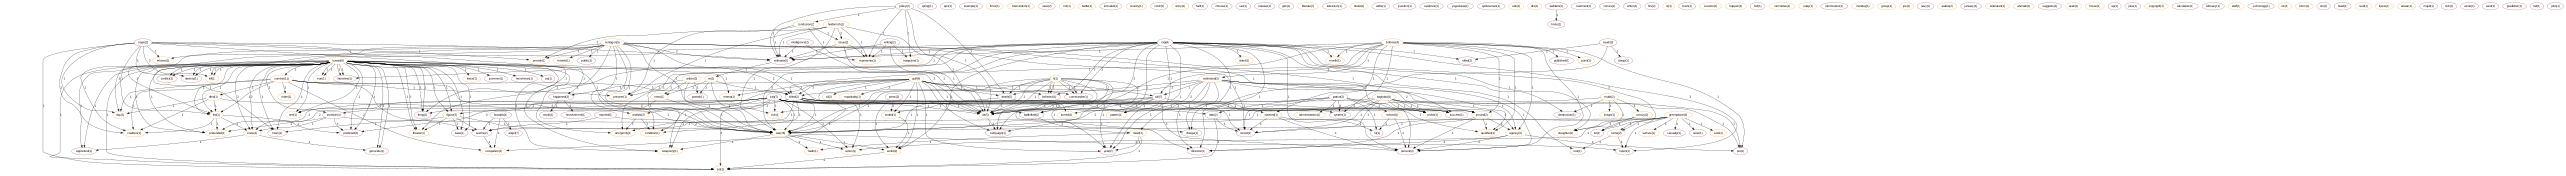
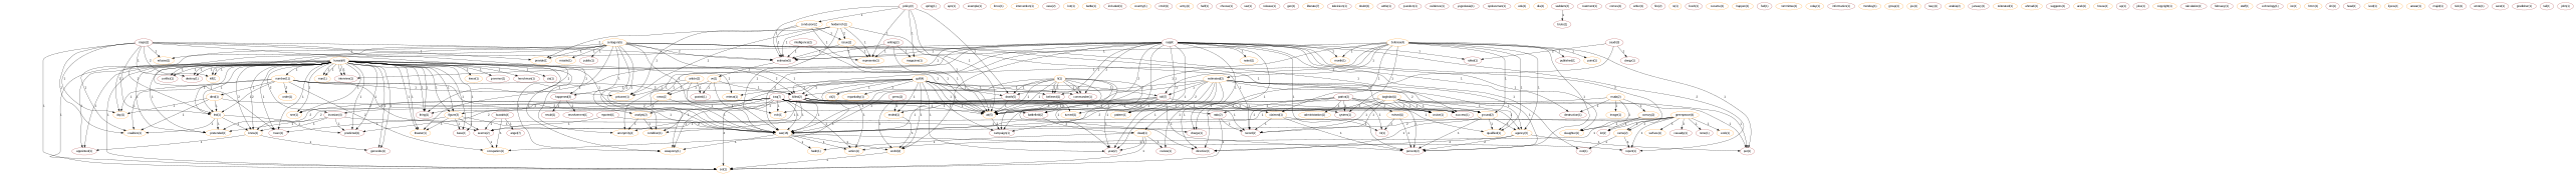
  digraph {
    fontname="Liberation Sans"
    node [color=brown fontname="Liberation Sans"]
    edge [fontname="Liberation Sans"]
    n1 [color=darkorange label="kuwait(4)"]
    n2 [color=darkorange label="number(11)"]
    n3 [color=darkorange label="knew(1)"]
    n4 [label="governor(1)"]
    n5 [label="happened(3)"]
    n6 [label="killed(2)"]
    n7 [label="invasion(4)"]
    n8 [label="henchman(1)"]
    n9 [color=darkorange label="retreat(1)"]
    n10 [label="cia(1)"]
    n11 [color=darkorange label="man(1)"]
    n12 [color=darkorange label="figure(3)"]
    n13 [label="base(1)"]
    n14 [color=darkorange label="led(1)"]
    n15 [label="conflict(1)"]
    n16 [label="destroy(1)"]
    n17 [label="predicted(1)"]
    n18 [label="thing(1)"]
    n19 [label="mean(1)"]
    n20 [color=darkorange label="kill(1)"]
    n21 [color=darkorange label="know(1)"]
    n22 [color=darkorange label="pretended(1)"]
    n23 [label="interview(1)"]
    n24 [label="appointed(1)"]
    n25 [color=darkorange label="theater(1)"]
    n26 [label="genocide(1)"]
    n27 [color=darkorange label="weaponry(1)"]
    n28 [color=darkorange label="see(1)"]
    n29 [color=darkorange label="set(1)"]
    n30 [color=darkorange label="died(1)"]
    n31 [color=darkorange label="day(1)"]
    n32 [color=darkorange label="order(1)"]
    n33 [color=darkorange label="coalition(1)"]
    n34 [label="seems(2)"]
    n35 [color=darkorange label="war(16)"]
    n36 [color=darkorange label="occupation(1)"]
    n37 [color=darkorange label="prisoner(1)"]
    n38 [label="envolvement(1)"]
    n39 [label="result(1)"]
    n40 [color=darkorange label="air(5)"]
    n41 [color=darkorange label="ground(2)"]
    n42 [color=darkorange label="qualified(1)"]
    n43 [color=darkorange label="agency(3)"]
    n44 [label="direction(1)"]
    n45 [label="percent(2)"]
    n46 [color=darkorange label="analyst(2)"]
    n47 [color=darkorange label="anonymity(1)"]
    n48 [color=darkorange label="condition(1)"]
    n49 [label="charge(1)"]
    n50 [color=darkorange label="world(2)"]
    n51 [color=darkorange label="action(1)"]
    n52 [color=darkorange label="hadn(1)"]
    n53 [label="report(1)"]
    n54 [label="campaign(1)"]
    n55 [label="put(1)"]
    n56 [label="spring(1)"]
    n57 [label="apn(1)"]
    n58 [label="example(1)"]
    n59 [color=darkorange label="gulf(4)"]
    n60 [color=darkorange label="oil(2)"]
    n61 [label="toll(7)"]
    n62 [color=darkorange label="impartiality(1)"]
    n63 [label="death(5)"]
    n64 [color=darkorange label="ended(1)"]
    n65 [label="commander(1)"]
    n66 [label="believed(1)"]
    n67 [label="year(2)"]
    n68 [label="battlefield(2)"]
    n69 [color=darkorange label="pattern(1)"]
    n70 [color=darkorange label="dead(1)"]
    n71 [color=darkorange label="force(1)"]
    n72 [color=darkorange label="intervention(1)"]
    n73 [label="case(2)"]
    n74 [color=darkorange label="foot(1)"]
    n75 [color=darkorange label="battle(1)"]
    n76 [label="included(1)"]
    n77 [color=darkorange label="country(1)"]
    n78 [color=darkorange label="mutla(2)"]
    n79 [color=darkorange label="convoy(2)"]
    n80 [label="destruction(1)"]
    n81 [color=darkorange label="slaughter(1)"]
    n82 [color=darkorange label="image(1)"]
    n83 [label="lot(2)"]
    n84 [label="cmdr(1)"]
    n85 [color=darkorange label="army(1)"]
    n86 [label="half(1)"]
    n87 [label="choose(1)"]
    n88 [label="sez(1)"]
    n89 [color=darkorange label="defense(4)"]
    n90 [label="published(1)"]
    n91 [color=darkorange label="estimated(2)"]
    n92 [color=darkorange label="point(1)"]
    n93 [color=darkorange label="claimed(1)"]
    n94 [label="system(1)"]
    n95 [color=darkorange label="month(1)"]
    n96 [label="estimate(5)"]
+   n97 [label="review(1)"]
    n98 [label="hit(1)"]
    n99 [label="record(2)"]
    n100 [color=darkorange label="ve(1)"]
    n101 [color=darkorange label="news(2)"]
    n102 [label="posted(1)"]
    n103 [label="reported(1)"]
    n104 [label="release(1)"]
    n105 [color=darkorange label="article(2)"]
    n106 [label="gen(1)"]
    n107 [label="patriot(2)"]
    n108 [color=darkorange label="administration(1)"]
    n109 [color=darkorange label="revised(1)"]
    n110 [label="ratio(2)"]
    n111 [color=darkorange label="liberate(7)"]
    n112 [label="television(1)"]
    n113 [color=darkorange label="doubt(1)"]
    n114 [label="press(2)"]
    n115 [label="settle(1)"]
    n116 [label="question(1)"]
    n117 [label="evidence(1)"]
    n118 [label="yugoslavia(1)"]
    n119 [label="spokesman(1)"]
    n120 [color=darkorange label="edu(1)"]
    n121 [color=darkorange label="dia(1)"]
    n122 [label="saddam(2)"]
    n123 [label="brute(1)"]
    n124 [label="treatment(1)"]
    n125 [label="iraqis(2)"]
    n126 [color=darkorange label="provide(1)"]
    n127 [color=darkorange label="refuses(1)"]
    n128 [color=darkorange label="pentagon(5)"]
    n129 [color=darkorange label="missile(1)"]
    n130 [label="public(1)"]
    n131 [color=darkorange label="turned(1)"]
    n132 [color=darkorange label="tech(1)"]
    n133 [color=darkorange label="cruise(1)"]
    n134 [label="success(1)"]
    n135 [label="comes(1)"]
    n136 [label="writer(1)"]
    n137 [label="fire(2)"]
    n138 [color=darkorange label="re(1)"]
    n139 [label="bush(1)"]
    n140 [color=darkorange label="lt(1)"]
    n141 [color=darkorange label="became(1)"]
    n142 [color=darkorange label="happen(1)"]
    n143 [label="fled(1)"]
    n144 [label="policy(2)"]
    n145 [color=darkorange label="magazine(1)"]
    n146 [color=darkorange label="conclusion(2)"]
    n147 [color=darkorange label="represents(1)"]
    n148 [color=darkorange label="issue(2)"]
    n149 [color=darkorange label="committee(1)"]
    n150 [color=darkorange label="today(1)"]
    n151 [color=darkorange label="baghdad(1)"]
    n152 [label="information(1)"]
    n153 [color=darkorange label="monday(1)"]
    n154 [color=darkorange label="group(1)"]
    n155 [color=darkorange label="joe(1)"]
    n156 [label="writing(2)"]
    n157 [label="navy(1)"]
    n158 [color=darkorange label="greenpeace(4)"]
    n159 [color=darkorange label="surface(1)"]
    n160 [label="casualty(1)"]
    n161 [label="none(1)"]
    n162 [color=darkorange label="came(2)"]
    n163 [color=darkorange label="work(1)"]
    n164 [label="rest(1)"]
    n165 [label="kuwaitis(4)"]
    n166 [label="angel(7)"]
    n167 [color=darkorange label="arabia(2)"]
    n168 [label="january(1)"]
    n169 [label="iraq(7)"]
    n170 [color=darkorange label="reiterated(1)"]
    n171 [color=darkorange label="ahmadi(1)"]
    n172 [label="iraqi(4)"]
    n173 [color=darkorange label="noted(1)"]
    n174 [label="rolled(1)"]
    n175 [label="suggests(1)"]
    n176 [color=darkorange label="arab(1)"]
    n177 [color=darkorange label="house(1)"]
    n178 [label="ap(1)"]
    n179 [label="joke(1)"]
    n180 [color=darkorange label="heidenrich(1)"]
    n181 [color=darkorange label="copyright(1)"]
    n182 [label="saudi(3)"]
    n183 [label="clergy(1)"]
    n184 [label="calculation(1)"]
    n185 [label="february(1)"]
    n186 [color=darkorange label="staff(1)"]
    n187 [label="technology(1)"]
    n188 [color=darkorange label="isn(1)"]
    n189 [color=darkorange label="hmm(1)"]
    n190 [label="shi(1)"]
    n191 [label="head(1)"]
    n192 [color=darkorange label="lived(1)"]
    n193 [color=darkorange label="ilyess(1)"]
    n194 [color=darkorange label="anwar(1)"]
    n195 [label="majid(1)"]
    n196 [label="intelligence(2)"]
    n197 [label="nick(1)"]
    n198 [label="wrote(1)"]
    n199 [label="west(1)"]
    n200 [label="gradisher(1)"]
    n201 [label="tail(1)"]
    n202 [label="john(1)"]
    n1 -> n2 [label=1]
    n1 -> n3 [label=1]
    n1 -> n4 [label=1]
    n1 -> n5 [label=1]
    n1 -> n6 [label=2]
    n1 -> n7 [label=2]
    n1 -> n8 [label=1]
    n1 -> n9 [label=1]
    n1 -> n10 [label=1]
    n1 -> n11 [label=1]
    n1 -> n11 [label=1]
    n1 -> n12 [label=1]
    n1 -> n12 [label=1]
    n1 -> n13 [label=1]
    n1 -> n13 [label=1]
    n1 -> n14 [label=1]
    n1 -> n14 [label=1]
    n1 -> n15 [label=1]
    n1 -> n15 [label=1]
    n1 -> n16 [label=1]
    n1 -> n16 [label=1]
    n1 -> n17 [label=1]
    n1 -> n17 [label=1]
    n1 -> n18 [label=1]
    n1 -> n18 [label=1]
    n1 -> n19 [label=1]
    n1 -> n19 [label=1]
    n1 -> n20 [label=1]
    n1 -> n20 [label=1]
    n1 -> n21 [label=2]
    n1 -> n21 [label=2]
    n1 -> n22 [label=1]
    n1 -> n22 [label=1]
    n1 -> n23 [label=1]
    n1 -> n23 [label=1]
    n1 -> n24 [label=1]
    n1 -> n24 [label=1]
    n1 -> n25 [label=1]
    n1 -> n25 [label=1]
    n1 -> n26 [label=1]
    n1 -> n26 [label=1]
    n1 -> n27 [label=1]
    n1 -> n27 [label=1]
    n1 -> n28 [label=1]
    n1 -> n28 [label=1]
    n1 -> n29 [label=1]
    n1 -> n29 [label=1]
    n2 -> n6 [label=3]
    n2 -> n14 [label=1]
    n2 -> n30 [label=1]
    n2 -> n31 [label=1]
    n2 -> n32 [label=2]
    n2 -> n33 [label=1]
    n2 -> n34 [label=2]
    n2 -> n35 [label=2]
    n2 -> n36 [label=2]
    n2 -> n37 [label=1]
    n5 -> n38 [label=1]
    n5 -> n39 [label=1]
    n6 -> n7 [label=2]
    n6 -> n35 [label=1]
    n6 -> n36 [label=1]
    n6 -> n40 [label=1]
    n6 -> n41 [label=1]
    n6 -> n42 [label=1]
    n6 -> n43 [label=1]
    n6 -> n44 [label=1]
    n6 -> n45 [label=1]
    n6 -> n46 [label=1]
    n6 -> n47 [label=1]
    n6 -> n48 [label=1]
    n7 -> n17 [label=1]
    n7 -> n21 [label=1]
    n7 -> n22 [label=1]
    n7 -> n49 [label=1]
    n12 -> n13 [label=1]
    n12 -> n19 [label=1]
    n12 -> n25 [label=1]
    n12 -> n34 [label=1]
    n12 -> n35 [label=1]
    n14 -> n17 [label=1]
    n14 -> n21 [label=1]
    n14 -> n22 [label=1]
    n14 -> n33 [label=1]
    n21 -> n24 [label=1]
    n21 -> n26 [label=1]
    n30 -> n14 [label=1]
    n30 -> n31 [label=1]
    n30 -> n33 [label=1]
    n30 -> n35 [label=1]
    n34 -> n36 [label=1]
    n35 -> n27 [label=1]
    n35 -> n50 [label=1]
    n35 -> n51 [label=1]
    n35 -> n52 [label=1]
    n35 -> n53 [label=1]
    n40 -> n54 [label=2]
    n41 -> n42 [label=1]
    n41 -> n43 [label=1]
    n41 -> n44 [label=1]
    n41 -> n45 [label=1]
    n43 -> n44 [label=2]
    n43 -> n45 [label=2]
    n43 -> n55 [label=1]
    n46 -> n47 [label=1]
    n46 -> n48 [label=1]
    n50 -> n29 [label=1]
    n59 -> n5 [label=1]
    n59 -> n6 [label=1]
    n59 -> n9 [label=1]
    n59 -> n27 [label=1]
    n59 -> n40 [label=1]
    n59 -> n50 [label=1]
    n59 -> n51 [label=1]
    n59 -> n54 [label=1]
    n59 -> n60 [label=1]
    n59 -> n61 [label=1]
    n59 -> n62 [label=1]
    n59 -> n63 [label=1]
    n59 -> n64 [label=1]
    n59 -> n65 [label=1]
    n59 -> n66 [label=1]
    n59 -> n67 [label=1]
    n61 -> n35 [label=2]
    n61 -> n40 [label=1]
    n61 -> n41 [label=1]
    n61 -> n64 [label=1]
    n61 -> n68 [label=1]
    n61 -> n69 [label=1]
    n63 -> n35 [label=1]
    n63 -> n40 [label=1]
    n63 -> n68 [label=1]
    n64 -> n50 [label=1]
    n68 -> n70 [label=1]
    n70 -> n29 [label=1]
    n70 -> n52 [label=1]
    n70 -> n67 [label=1]
+   n70 -> n97 [label=1]
    n78 -> n35 [label=1]
    n78 -> n79 [label=1]
    n78 -> n80 [label=1]
    n78 -> n81 [label=1]
    n78 -> n82 [label=1]
    n79 -> n81 [label=1]
    n79 -> n83 [label=1]
    n89 -> n6 [label=1]
    n89 -> n40 [label=1]
    n89 -> n41 [label=1]
    n89 -> n42 [label=1]
    n89 -> n43 [label=1]
    n89 -> n45 [label=1]
    n89 -> n55 [label=1]
    n89 -> n61 [label=1]
    n89 -> n90 [label=1]
    n89 -> n91 [label=1]
    n89 -> n92 [label=1]
    n89 -> n93 [label=1]
    n89 -> n94 [label=1]
    n89 -> n95 [label=1]
    n89 -> n96 [label=1]
    n91 -> n6 [label=2]
    n91 -> n40 [label=2]
    n91 -> n41 [label=2]
    n91 -> n42 [label=1]
    n91 -> n43 [label=1]
    n91 -> n44 [label=1]
    n91 -> n45 [label=1]
    n91 -> n61 [label=1]
    n91 -> n63 [label=1]
    n91 -> n67 [label=1]
    n91 -> n70 [label=1]
+   n91 -> n97 [label=1]
    n93 -> n45 [label=1]
    n93 -> n98 [label=1]
    n93 -> n99 [label=1]
    n96 -> n100 [label=1]
    n100 -> n6 [label=1]
    n100 -> n35 [label=1]
    n100 -> n101 [label=1]
    n100 -> n102 [label=1]
    n101 -> n12 [label=1]
    n101 -> n35 [label=1]
    n103 -> n34 [label=1]
    n103 -> n35 [label=2]
    n105 -> n35 [label=1]
    n105 -> n37 [label=1]
    n105 -> n101 [label=1]
    n105 -> n102 [label=1]
    n107 -> n40 [label=1]
    n107 -> n45 [label=1]
    n107 -> n94 [label=1]
    n107 -> n98 [label=1]
    n107 -> n99 [label=1]
    n107 -> n108 [label=1]
    n107 -> n109 [label=1]
    n107 -> n110 [label=1]
    n109 -> n45 [label=1]
    n109 -> n98 [label=1]
    n110 -> n29 [label=1]
    n110 -> n99 [label=1]
    n114 -> n50 [label=1]
    n114 -> n64 [label=1]
    n122 -> n123 [label=1]
    n125 -> n14 [label=1]
    n125 -> n16 [label=1]
    n125 -> n18 [label=1]
    n125 -> n20 [label=2]
    n125 -> n29 [label=1]
    n125 -> n31 [label=1]
    n125 -> n33 [label=1]
    n125 -> n35 [label=1]
    n125 -> n96 [label=1]
    n125 -> n126 [label=1]
    n125 -> n127 [label=1]
    n128 -> n14 [label=1]
    n128 -> n31 [label=1]
    n128 -> n33 [label=1]
    n128 -> n35 [label=1]
    n128 -> n46 [label=1]
    n128 -> n47 [label=1]
    n128 -> n48 [label=1]
    n128 -> n96 [label=2]
    n128 -> n99 [label=1]
    n128 -> n126 [label=1]
    n128 -> n127 [label=1]
    n128 -> n129 [label=1]
    n128 -> n130 [label=1]
    n128 -> n131 [label=1]
    n128 -> n132 [label=1]
    n128 -> n133 [label=1]
    n128 -> n134 [label=1]
    n140 -> n35 [label=1]
    n140 -> n35 [label=1]
    n140 -> n40 [label=1]
    n140 -> n40 [label=1]
    n140 -> n54 [label=1]
    n140 -> n54 [label=1]
    n140 -> n63 [label=1]
    n140 -> n65 [label=1]
    n140 -> n65 [label=1]
    n140 -> n66 [label=1]
    n140 -> n66 [label=1]
    n140 -> n67 [label=1]
    n140 -> n67 [label=1]
    n144 -> n40 [label=1]
    n144 -> n63 [label=1]
    n144 -> n96 [label=1]
    n144 -> n145 [label=1]
    n144 -> n146 [label=1]
    n144 -> n147 [label=1]
    n146 -> n37 [label=1]
    n146 -> n96 [label=1]
    n146 -> n147 [label=1]
    n146 -> n148 [label=1]
    n148 -> n40 [label=1]
    n148 -> n96 [label=1]
    n148 -> n147 [label=1]
    n151 -> n55 [label=1]
    n151 -> n55 [label=1]
    n151 -> n99 [label=1]
    n151 -> n99 [label=1]
    n151 -> n131 [label=1]
    n151 -> n132 [label=1]
    n151 -> n133 [label=1]
    n151 -> n133 [label=1]
    n151 -> n134 [label=1]
    n151 -> n134 [label=1]
    n156 -> n40 [label=1]
    n156 -> n96 [label=1]
    n156 -> n145 [label=1]
    n156 -> n147 [label=1]
    n158 -> n34 [label=1]
    n158 -> n35 [label=2]
    n158 -> n51 [label=1]
    n158 -> n53 [label=1]
    n158 -> n83 [label=1]
    n158 -> n159 [label=1]
    n158 -> n160 [label=1]
    n158 -> n161 [label=1]
    n158 -> n162 [label=1]
    n158 -> n163 [label=1]
    n162 -> n53 [label=1]
    n162 -> n164 [label=1]
    n165 -> n34 [label=1]
    n165 -> n36 [label=1]
    n165 -> n166 [label=1]
    n169 -> n17 [label=2]
    n169 -> n18 [label=1]
    n169 -> n21 [label=2]
    n169 -> n22 [label=2]
    n169 -> n27 [label=1]
    n169 -> n28 [label=2]
    n169 -> n29 [label=2]
    n169 -> n35 [label=1]
    n169 -> n40 [label=1]
    n169 -> n51 [label=1]
    n169 -> n68 [label=1]
    n169 -> n93 [label=1]
    n169 -> n94 [label=1]
    n169 -> n99 [label=1]
    n169 -> n110 [label=1]
    n169 -> n132 [label=1]
    n169 -> n133 [label=1]
    n169 -> n134 [label=1]
    n172 -> n19 [label=1]
    n172 -> n23 [label=1]
    n172 -> n25 [label=1]
    n172 -> n35 [label=5]
    n172 -> n40 [label=2]
    n172 -> n44 [label=1]
    n172 -> n45 [label=1]
    n172 -> n47 [label=1]
    n172 -> n48 [label=1]
    n172 -> n49 [label=1]
    n172 -> n50 [label=1]
    n172 -> n53 [label=2]
    n172 -> n54 [label=1]
    n172 -> n65 [label=1]
    n172 -> n66 [label=1]
    n172 -> n67 [label=1]
    n172 -> n69 [label=1]
    n172 -> n80 [label=1]
    n172 -> n81 [label=1]
    n172 -> n95 [label=1]
    n172 -> n96 [label=1]
    n172 -> n162 [label=3]
    n172 -> n164 [label=1]
    n172 -> n173 [label=1]
    n172 -> n174 [label=1]
    n180 -> n35 [label=1]
    n180 -> n37 [label=1]
    n180 -> n40 [label=1]
    n180 -> n96 [label=1]
    n180 -> n126 [label=2]
    n180 -> n147 [label=1]
    n180 -> n148 [label=2]
    n182 -> n49 [label=2]
    n182 -> n174 [label=2]
    n182 -> n183 [label=1]
    n196 -> n40 [label=1]
    n196 -> n96 [label=1]
  }
